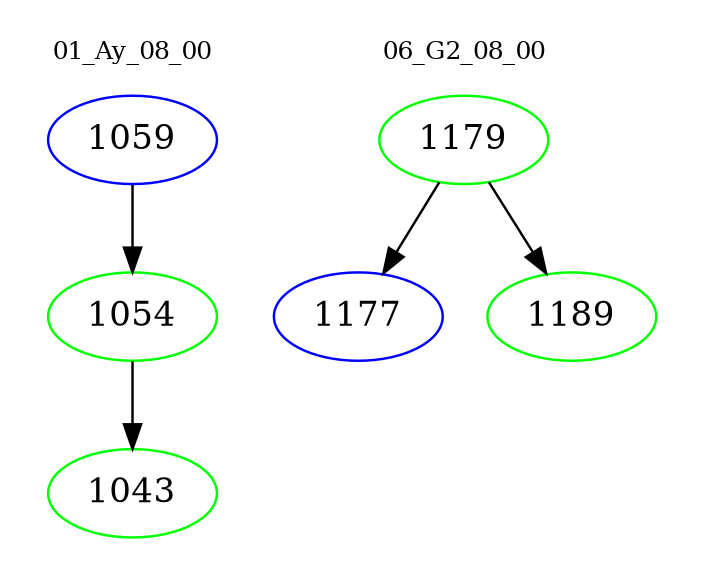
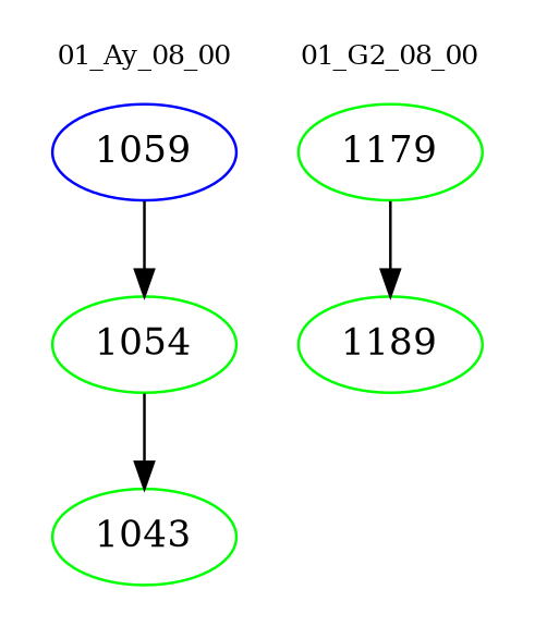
  digraph {
    node [color=green]
    edge [color=black]
    n1 [label=1054]
    n2 [label=1043]
    n3 [color=blue label=1059]
    n4 [label=1179]
-   n5 [color=blue label=1177]
    n6 [label=1189]
    subgraph cluster_1 {
      color=white
      fontsize=10
      label="01_Ay_08_00"
      n1
      n2
      n3
    }
    subgraph cluster_2 {
      color=white
      fontsize=10
-     label="06_G2_08_00"
+     label="01_G2_08_00"
      n4
-     n5
      n6
    }
    n1 -> n2
    n3 -> n1
-   n4 -> n5
    n4 -> n6
  }
